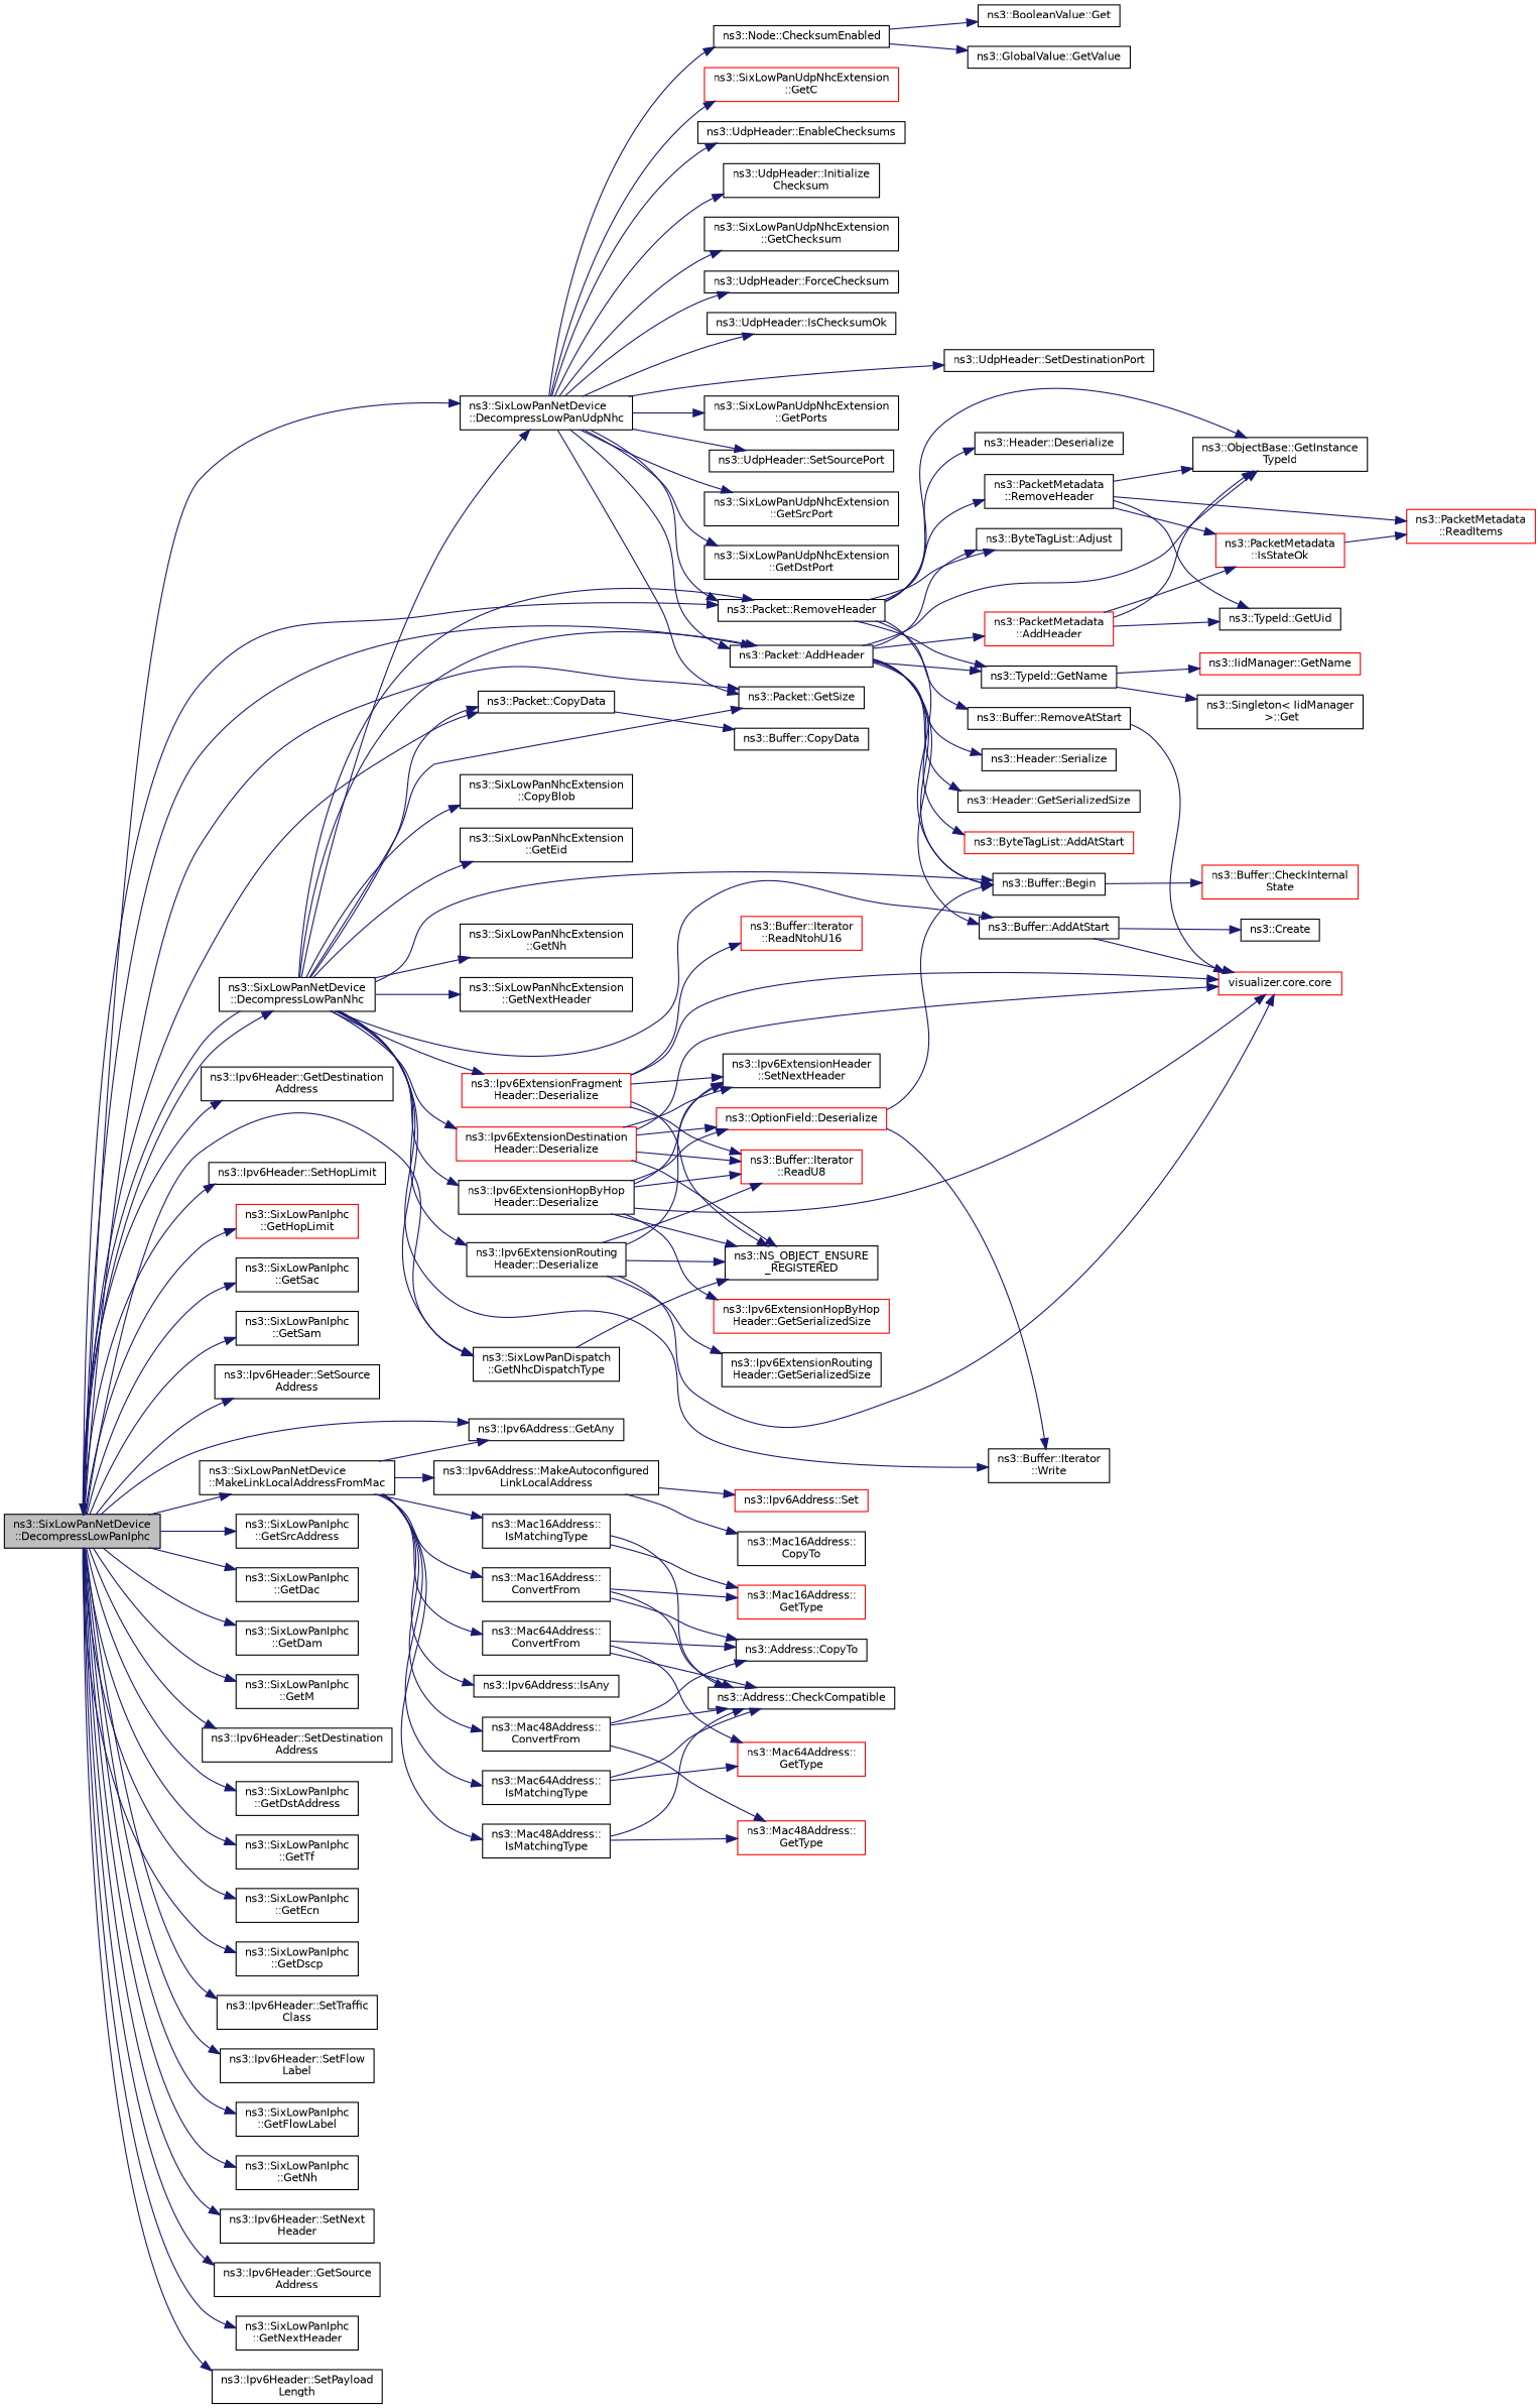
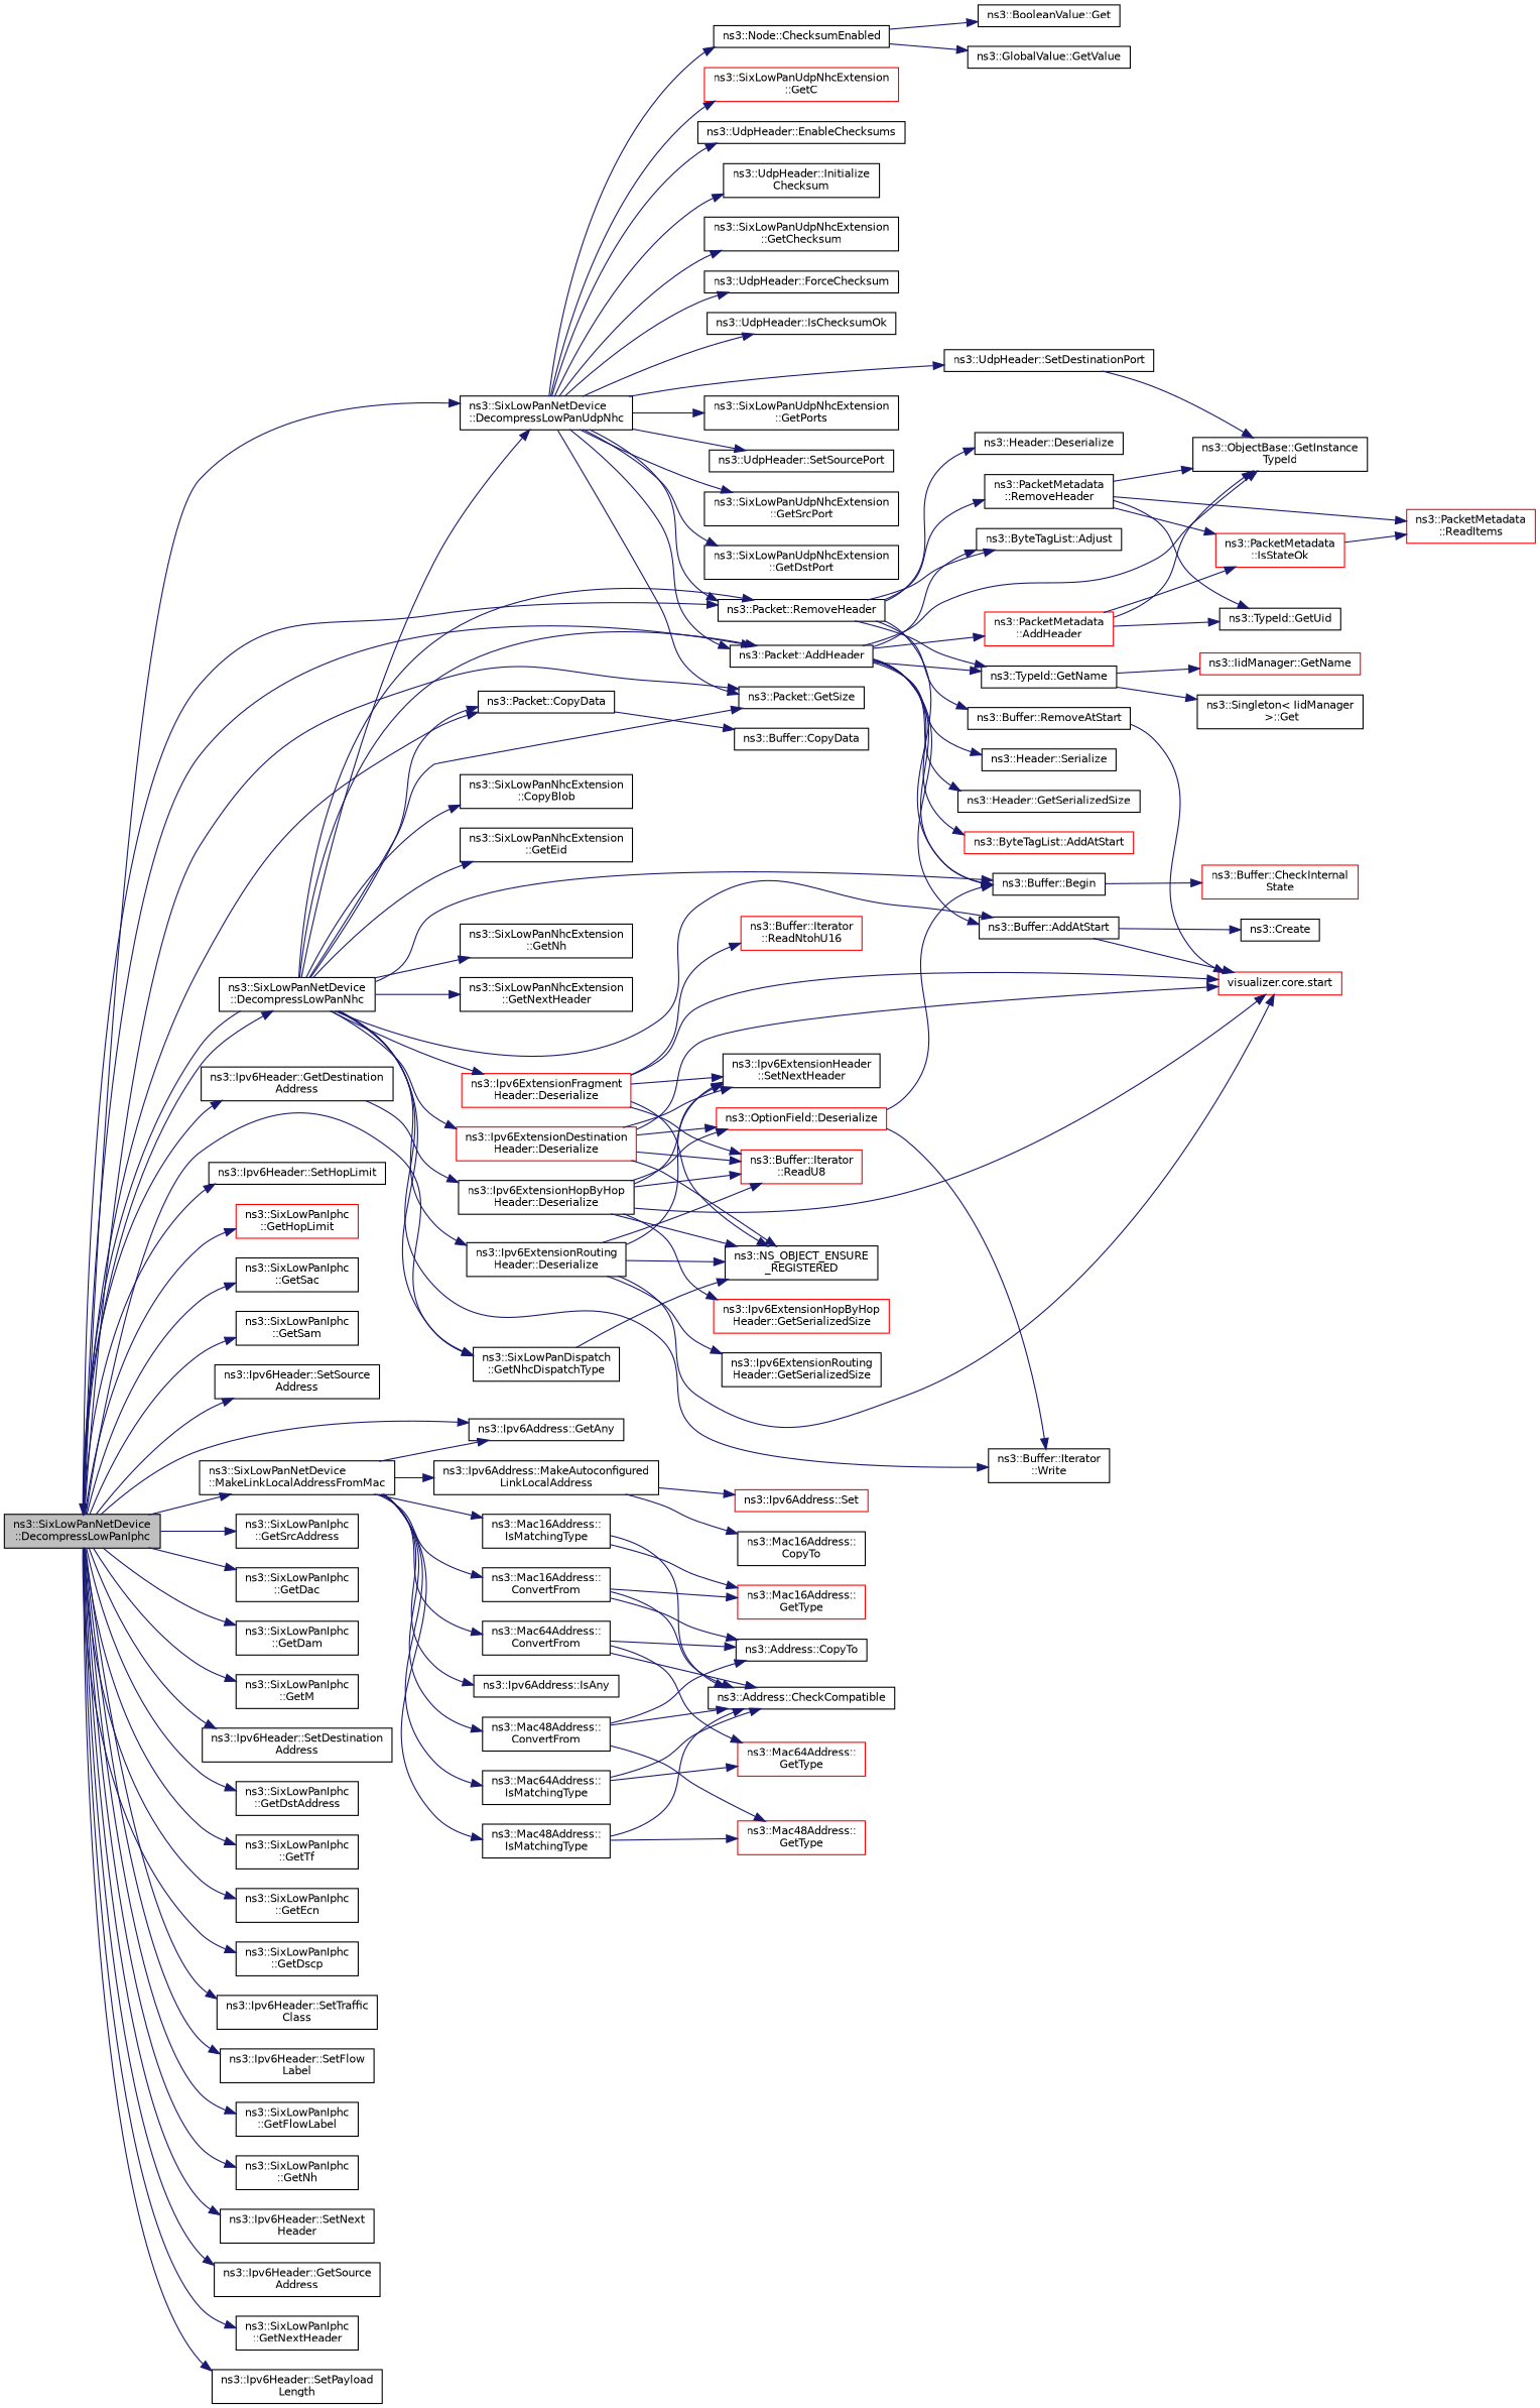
  digraph {
    rankdir=LR
    node [color=black fillcolor=white fontname=Helvetica fontsize=10 shape=record style=filled]
    edge [color=midnightblue fontname=Helvetica fontsize=10 labelfontname=Helvetica labelfontsize=10 style=solid]
    n1 [fillcolor=grey75 fontcolor=black height=0.2 label="ns3::SixLowPanNetDevice\l::DecompressLowPanIphc" width=0.4]
    n2 [height=0.2 label="ns3::Packet::RemoveHeader" width=0.4]
    n3 [height=0.2 label="ns3::Ipv6Header::SetHopLimit" width=0.4]
    n4 [color=red height=0.2 label="ns3::SixLowPanIphc\l::GetHopLimit" width=0.4]
    n5 [height=0.2 label="ns3::SixLowPanIphc\l::GetSac" width=0.4]
    n6 [height=0.2 label="ns3::SixLowPanIphc\l::GetSam" width=0.4]
    n7 [height=0.2 label="ns3::Ipv6Header::SetSource\lAddress" width=0.4]
    n8 [height=0.2 label="ns3::Ipv6Address::GetAny" width=0.4]
    n9 [height=0.2 label="ns3::SixLowPanNetDevice\l::MakeLinkLocalAddressFromMac" width=0.4]
    n10 [height=0.2 label="ns3::SixLowPanIphc\l::GetSrcAddress" width=0.4]
    n11 [height=0.2 label="ns3::SixLowPanIphc\l::GetDac" width=0.4]
    n12 [height=0.2 label="ns3::SixLowPanIphc\l::GetDam" width=0.4]
    n13 [height=0.2 label="ns3::SixLowPanIphc\l::GetM" width=0.4]
    n14 [height=0.2 label="ns3::Ipv6Header::SetDestination\lAddress" width=0.4]
    n15 [height=0.2 label="ns3::SixLowPanIphc\l::GetDstAddress" width=0.4]
    n16 [height=0.2 label="ns3::SixLowPanIphc\l::GetTf" width=0.4]
    n17 [height=0.2 label="ns3::SixLowPanIphc\l::GetEcn" width=0.4]
    n18 [height=0.2 label="ns3::SixLowPanIphc\l::GetDscp" width=0.4]
    n19 [height=0.2 label="ns3::Ipv6Header::SetTraffic\lClass" width=0.4]
    n20 [height=0.2 label="ns3::Ipv6Header::SetFlow\lLabel" width=0.4]
    n21 [height=0.2 label="ns3::SixLowPanIphc\l::GetFlowLabel" width=0.4]
    n22 [height=0.2 label="ns3::SixLowPanIphc\l::GetNh" width=0.4]
    n23 [height=0.2 label="ns3::Packet::CopyData" width=0.4]
    n24 [height=0.2 label="ns3::SixLowPanDispatch\l::GetNhcDispatchType" width=0.4]
    n25 [height=0.2 label="ns3::Ipv6Header::SetNext\lHeader" width=0.4]
    n26 [height=0.2 label="ns3::SixLowPanNetDevice\l::DecompressLowPanUdpNhc" width=0.4]
    n27 [height=0.2 label="ns3::Packet::AddHeader" width=0.4]
    n28 [height=0.2 label="ns3::Packet::GetSize" width=0.4]
    n29 [height=0.2 label="ns3::Ipv6Header::GetSource\lAddress" width=0.4]
    n30 [height=0.2 label="ns3::Ipv6Header::GetDestination\lAddress" width=0.4]
    n31 [height=0.2 label="ns3::SixLowPanNetDevice\l::DecompressLowPanNhc" width=0.4]
    n32 [height=0.2 label="ns3::SixLowPanIphc\l::GetNextHeader" width=0.4]
    n33 [height=0.2 label="ns3::Ipv6Header::SetPayload\lLength" width=0.4]
    n34 [height=0.2 label="ns3::Header::Deserialize" width=0.4]
    n35 [height=0.2 label="ns3::Buffer::Begin" width=0.4]
    n36 [height=0.2 label="ns3::ObjectBase::GetInstance\lTypeId" width=0.4]
    n37 [height=0.2 label="ns3::TypeId::GetName" width=0.4]
    n38 [height=0.2 label="ns3::Buffer::RemoveAtStart" width=0.4]
    n39 [height=0.2 label="ns3::ByteTagList::Adjust" width=0.4]
    n40 [height=0.2 label="ns3::PacketMetadata\l::RemoveHeader" width=0.4]
    n41 [height=0.2 label="ns3::Mac48Address::\lIsMatchingType" width=0.4]
    n42 [height=0.2 label="ns3::Ipv6Address::MakeAutoconfigured\lLinkLocalAddress" width=0.4]
    n43 [height=0.2 label="ns3::Mac48Address::\lConvertFrom" width=0.4]
    n44 [height=0.2 label="ns3::Mac64Address::\lIsMatchingType" width=0.4]
    n45 [height=0.2 label="ns3::Mac64Address::\lConvertFrom" width=0.4]
    n46 [height=0.2 label="ns3::Mac16Address::\lIsMatchingType" width=0.4]
    n47 [height=0.2 label="ns3::Mac16Address::\lConvertFrom" width=0.4]
    n48 [height=0.2 label="ns3::Ipv6Address::IsAny" width=0.4]
    n49 [height=0.2 label="ns3::Buffer::CopyData" width=0.4]
    n50 [height=0.2 label="ns3::NS_OBJECT_ENSURE\l_REGISTERED" width=0.4]
    n51 [height=0.2 label="ns3::SixLowPanUdpNhcExtension\l::GetPorts" width=0.4]
    n52 [height=0.2 label="ns3::UdpHeader::SetSourcePort" width=0.4]
    n53 [height=0.2 label="ns3::SixLowPanUdpNhcExtension\l::GetSrcPort" width=0.4]
    n54 [height=0.2 label="ns3::UdpHeader::SetDestinationPort" width=0.4]
    n55 [height=0.2 label="ns3::SixLowPanUdpNhcExtension\l::GetDstPort" width=0.4]
    n56 [height=0.2 label="ns3::Node::ChecksumEnabled" width=0.4]
    n57 [color=red height=0.2 label="ns3::SixLowPanUdpNhcExtension\l::GetC" width=0.4]
    n58 [height=0.2 label="ns3::UdpHeader::EnableChecksums" width=0.4]
    n59 [height=0.2 label="ns3::UdpHeader::Initialize\lChecksum" width=0.4]
    n60 [height=0.2 label="ns3::SixLowPanUdpNhcExtension\l::GetChecksum" width=0.4]
    n61 [height=0.2 label="ns3::UdpHeader::ForceChecksum" width=0.4]
    n62 [height=0.2 label="ns3::UdpHeader::IsChecksumOk" width=0.4]
    n63 [height=0.2 label="ns3::Header::GetSerializedSize" width=0.4]
    n64 [height=0.2 label="ns3::Buffer::AddAtStart" width=0.4]
    n65 [color=red height=0.2 label="ns3::ByteTagList::AddAtStart" width=0.4]
    n66 [height=0.2 label="ns3::Header::Serialize" width=0.4]
    n67 [color=red height=0.2 label="ns3::PacketMetadata\l::AddHeader" width=0.4]
    n68 [height=0.2 label="ns3::SixLowPanNhcExtension\l::CopyBlob" width=0.4]
    n69 [height=0.2 label="ns3::SixLowPanNhcExtension\l::GetEid" width=0.4]
    n70 [height=0.2 label="ns3::SixLowPanNhcExtension\l::GetNh" width=0.4]
    n71 [height=0.2 label="ns3::SixLowPanNhcExtension\l::GetNextHeader" width=0.4]
    n72 [height=0.2 label="ns3::Buffer::Iterator\l::Write" width=0.4]
    n73 [height=0.2 label="ns3::Ipv6ExtensionHopByHop\lHeader::Deserialize" width=0.4]
    n74 [height=0.2 label="ns3::Ipv6ExtensionRouting\lHeader::Deserialize" width=0.4]
    n75 [color=red height=0.2 label="ns3::Ipv6ExtensionFragment\lHeader::Deserialize" width=0.4]
    n76 [color=red height=0.2 label="ns3::Ipv6ExtensionDestination\lHeader::Deserialize" width=0.4]
    n77 [color=red height=0.2 label="ns3::Buffer::CheckInternal\lState" width=0.4]
    n78 [height=0.2 label="ns3::Singleton\< IidManager\l \>::Get" width=0.4]
    n79 [color=red height=0.2 label="ns3::IidManager::GetName" width=0.4]
-   n80 [color=red height=0.2 label="visualizer.core.core" width=0.4]
+   n80 [color=red height=0.2 label="visualizer.core.start" width=0.4]
    n81 [height=0.2 label="ns3::TypeId::GetUid" width=0.4]
    n82 [color=red height=0.2 label="ns3::PacketMetadata\l::IsStateOk" width=0.4]
    n83 [color=red height=0.2 label="ns3::PacketMetadata\l::ReadItems" width=0.4]
    n84 [height=0.2 label="ns3::Address::CheckCompatible" width=0.4]
    n85 [color=red height=0.2 label="ns3::Mac48Address::\lGetType" width=0.4]
    n86 [height=0.2 label="ns3::Mac16Address::\lCopyTo" width=0.4]
    n87 [color=red height=0.2 label="ns3::Ipv6Address::Set" width=0.4]
    n88 [height=0.2 label="ns3::Address::CopyTo" width=0.4]
    n89 [color=red height=0.2 label="ns3::Mac64Address::\lGetType" width=0.4]
    n90 [color=red height=0.2 label="ns3::Mac16Address::\lGetType" width=0.4]
    n91 [height=0.2 label="ns3::GlobalValue::GetValue" width=0.4]
    n92 [height=0.2 label="ns3::BooleanValue::Get" width=0.4]
    n93 [height=0.2 label="ns3::Create" width=0.4]
    n94 [height=0.2 label="ns3::Ipv6ExtensionHeader\l::SetNextHeader" width=0.4]
    n95 [color=red height=0.2 label="ns3::Buffer::Iterator\l::ReadU8" width=0.4]
    n96 [color=red height=0.2 label="ns3::OptionField::Deserialize" width=0.4]
    n97 [color=red height=0.2 label="ns3::Ipv6ExtensionHopByHop\lHeader::GetSerializedSize" width=0.4]
    n98 [height=0.2 label="ns3::Ipv6ExtensionRouting\lHeader::GetSerializedSize" width=0.4]
    n99 [color=red height=0.2 label="ns3::Buffer::Iterator\l::ReadNtohU16" width=0.4]
    n1 -> n2
    n1 -> n3
    n1 -> n4
    n1 -> n5
    n1 -> n6
    n1 -> n7
    n1 -> n8
    n1 -> n9
    n1 -> n10
    n1 -> n11
    n1 -> n12
    n1 -> n13
    n1 -> n14
    n1 -> n15
    n1 -> n16
    n1 -> n17
    n1 -> n18
    n1 -> n19
    n1 -> n20
    n1 -> n21
    n1 -> n22
    n1 -> n23
    n1 -> n24
    n1 -> n25
    n1 -> n26
    n1 -> n27
    n1 -> n28
    n1 -> n29
    n1 -> n30
    n1 -> n31
    n1 -> n32
    n1 -> n33
    n2 -> n34
    n2 -> n35
-   n2 -> n36
+   n54 -> n36
    n2 -> n37
    n2 -> n38
    n2 -> n39
    n2 -> n40
    n9 -> n8
    n9 -> n41
    n9 -> n42
    n9 -> n43
    n9 -> n44
    n9 -> n45
    n9 -> n46
    n9 -> n47
    n9 -> n48
    n23 -> n49
    n24 -> n50
    n26 -> n2
    n26 -> n27
    n26 -> n28
    n26 -> n51
    n26 -> n52
    n26 -> n53
    n26 -> n54
    n26 -> n55
    n26 -> n56
    n26 -> n57
    n26 -> n58
    n26 -> n59
    n26 -> n60
    n26 -> n61
    n26 -> n62
    n27 -> n35
    n27 -> n36
    n27 -> n37
    n27 -> n39
    n27 -> n63
    n27 -> n64
    n27 -> n65
    n27 -> n66
    n27 -> n67
    n31 -> n1
    n31 -> n2
    n31 -> n23
    n31 -> n24
    n31 -> n26
    n31 -> n27
    n31 -> n28
    n31 -> n35
    n31 -> n64
    n31 -> n68
    n31 -> n69
    n31 -> n70
    n31 -> n71
    n31 -> n72
-   n31 -> n73
+   n30 -> n73
    n31 -> n74
    n31 -> n75
    n31 -> n76
    n35 -> n77
    n37 -> n78
    n37 -> n79
    n38 -> n80
    n40 -> n36
    n40 -> n81
    n40 -> n82
    n40 -> n83
    n41 -> n84
    n41 -> n85
    n42 -> n86
    n42 -> n87
    n43 -> n84
    n43 -> n85
    n43 -> n88
    n44 -> n84
    n44 -> n89
    n45 -> n84
    n45 -> n88
    n45 -> n89
    n46 -> n84
    n46 -> n90
    n47 -> n84
    n47 -> n88
    n47 -> n90
    n56 -> n91
    n56 -> n92
    n64 -> n80
    n64 -> n93
    n67 -> n36
    n67 -> n81
    n67 -> n82
    n73 -> n50
    n73 -> n80
    n73 -> n94
    n73 -> n95
    n73 -> n96
    n73 -> n97
    n74 -> n50
    n74 -> n80
    n74 -> n94
    n74 -> n95
    n74 -> n98
    n75 -> n50
    n75 -> n80
    n75 -> n94
    n75 -> n95
    n75 -> n99
    n76 -> n50
    n76 -> n80
    n76 -> n94
    n76 -> n95
    n76 -> n96
    n82 -> n83
    n96 -> n35
    n96 -> n72
  }
